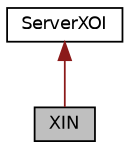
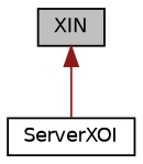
  digraph {
    node [color=black fontname=Helvetica fontsize=10 shape=record style=filled]
    n1 [fillcolor=grey75 fontcolor=black height=0.2 label=XIN width=0.4]
    n2 [fillcolor=white height=0.2 label=ServerXOI width=0.4]
-   n2 -> n1 [color=firebrick4 dir=back fontname=Helvetica fontsize=10 labelfontname=Helvetica labelfontsize=10 style=solid]
+   n1 -> n2 [color=firebrick4 dir=back fontname=Helvetica fontsize=10 labelfontname=Helvetica labelfontsize=10 style=solid]
  }
